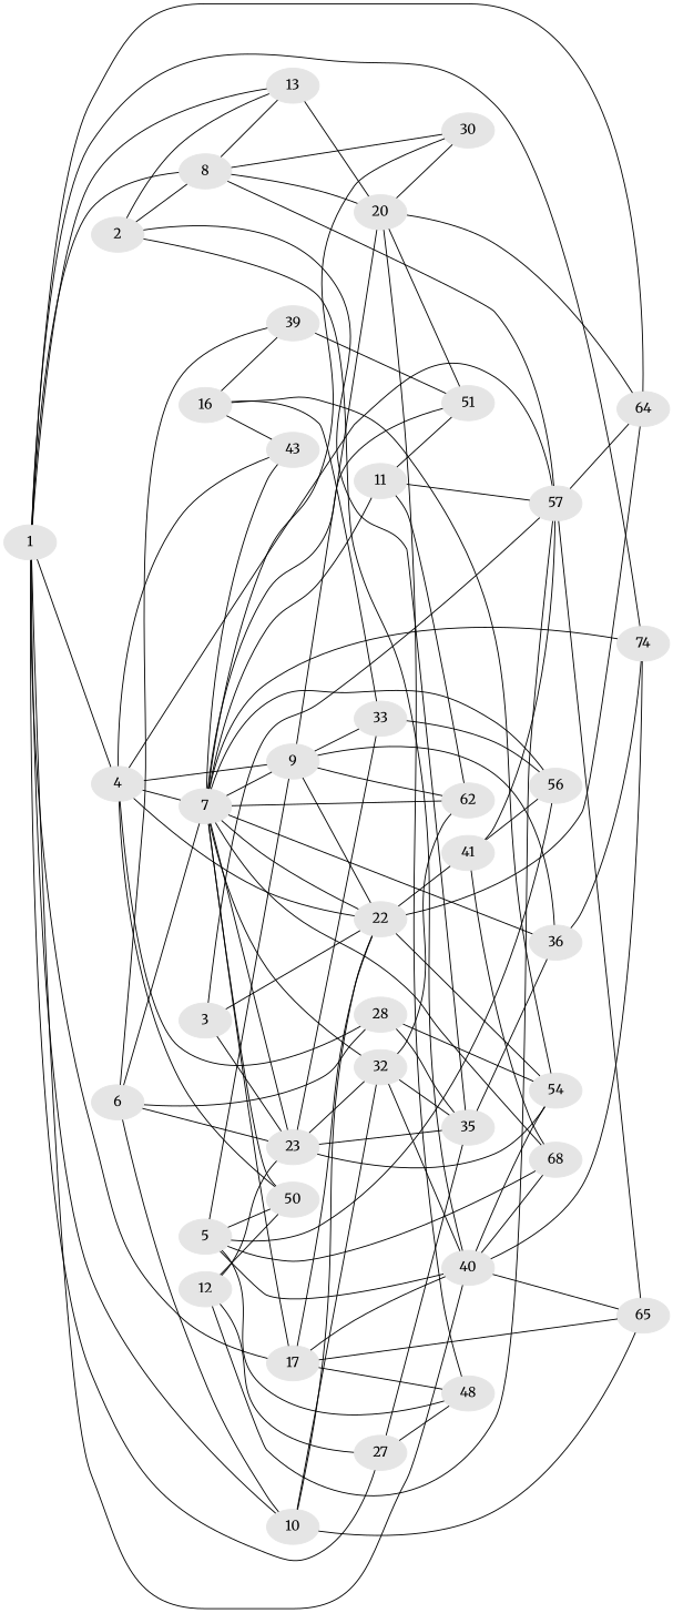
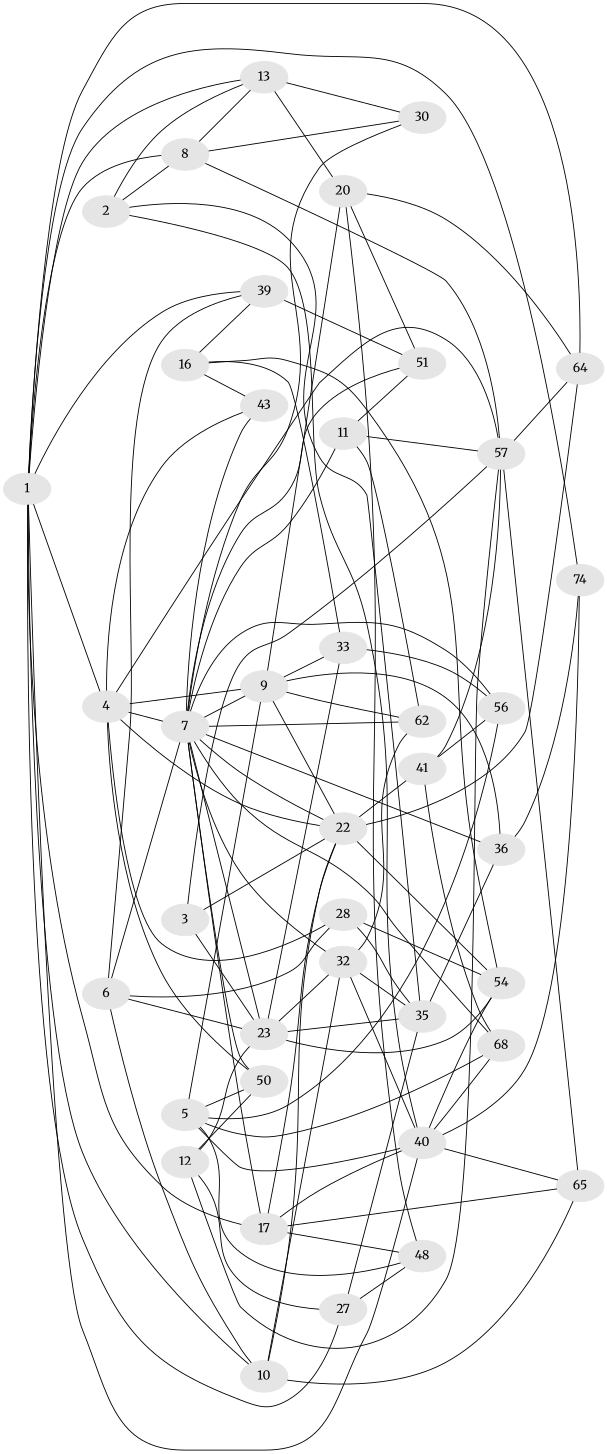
  graph {
    fontname=Merriweather
    rankdir=LR
    node [color=gray90 fontname=Merriweather style=filled]
    edge [fontname=Merriweather]
    1 [super="+69+46"]
    4 [super="+78+21"]
    8 [super="+53"]
    10 [super="+52"]
    13
    17 [super="+58"]
    27 [super="+38"]
    39
    40 [super="+55+59"]
    64
    74
    22 [super="+29"]
    57 [super="+80+79"]
    7 [super="+25+15+14"]
    9 [super="+71+67"]
    28
    43
    50
    30
    20 [super="+31"]
    32 [super="+47+63"]
    65
    48
    35 [super="+66+37"]
    51
    68
    54 [super="+76"]
    2
    36
    41
    3
    23 [super="+26"]
    33
    56
    11
    62
    5 [super="+44"]
    6 [super="+19"]
    12
    16
    1 -- 4
    1 -- 8
    1 -- 10
    1 -- 13
    1 -- 17
    1 -- 27
+   1 -- 39
    1 -- 40
    1 -- 64
    1 -- 74
    4 -- 22
    4 -- 57
    4 -- 7
    4 -- 9
    4 -- 28
    4 -- 43
    4 -- 50
    8 -- 13
    8 -- 57
    8 -- 30
-   8 -- 20
    10 -- 22
    10 -- 32 [weight=2]
    10 -- 65
    13 -- 20
    17 -- 40
    17 -- 22
    17 -- 65
    17 -- 48
    27 -- 48
    27 -- 35 [weight=2]
    39 -- 51
    40 -- 74
    40 -- 65
    40 -- 68
    40 -- 54 [weight=2]
    22 -- 64
    22 -- 54
    22 -- 41
    57 -- 64
    57 -- 65
    7 -- 17
-   7 -- 74
    7 -- 22
    7 -- 9
    7 -- 43 [weight=2]
    7 -- 50
    7 -- 30
    7 -- 32 [weight=2]
    7 -- 51
    7 -- 68
    7 -- 36
    7 -- 23
    7 -- 56
    7 -- 11
    7 -- 62
    9 -- 22 [weight=2]
    9 -- 20
    9 -- 36
    9 -- 33
    9 -- 62
    28 -- 35
    28 -- 54
    20 -- 64
-   20 -- 30 [weight=2]
+   13 -- 30 [weight=2]
    20 -- 48
    20 -- 51
    32 -- 40
    32 -- 35
    32 -- 62
    35 -- 36
    2 -- 8
    2 -- 13
    2 -- 40
    2 -- 35
    36 -- 74
    41 -- 57
    41 -- 68
    41 -- 56
    3 -- 22
    3 -- 57
    3 -- 23 [weight=2]
    23 -- 32
    23 -- 35 [weight=2]
    23 -- 54
    23 -- 33
    33 -- 56
    11 -- 57
    11 -- 51
    11 -- 62
    5 -- 40
    5 -- 9
    5 -- 50
    5 -- 48
    5 -- 68
    5 -- 56
    6 -- 10
    6 -- 39
    6 -- 7
    6 -- 28
    6 -- 23
    12 -- 27
    12 -- 57
    12 -- 50
    12 -- 23
    16 -- 39
    16 -- 43
    16 -- 54
    16 -- 33
  }
